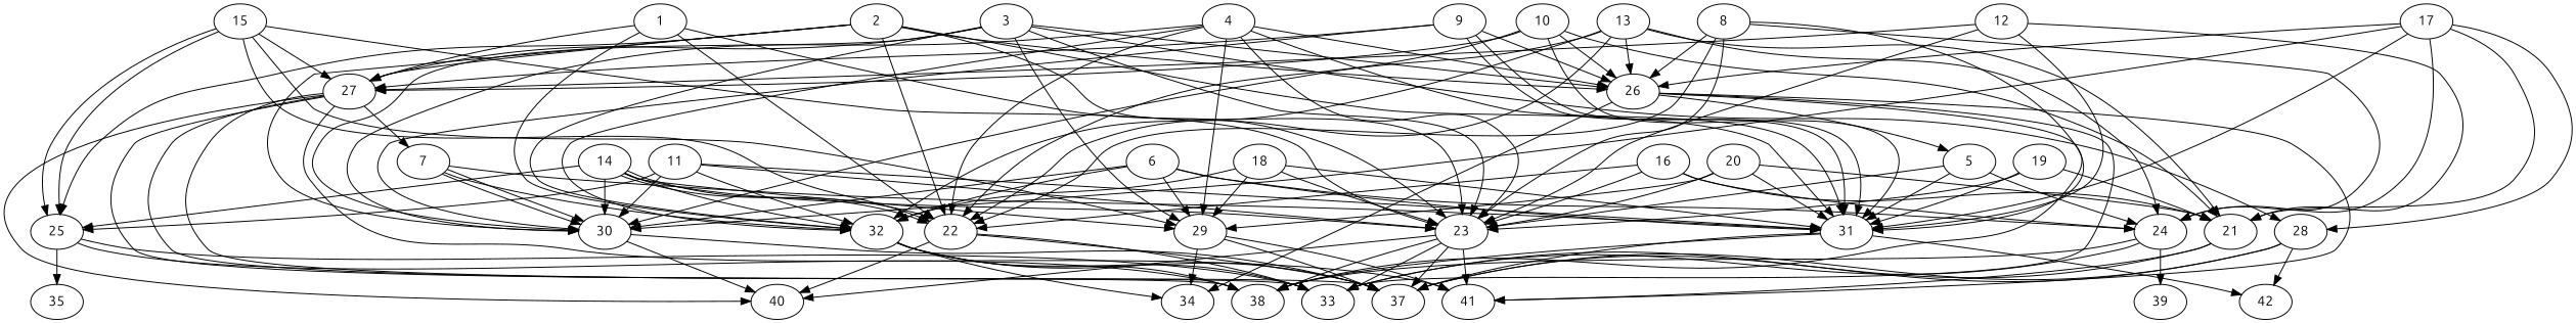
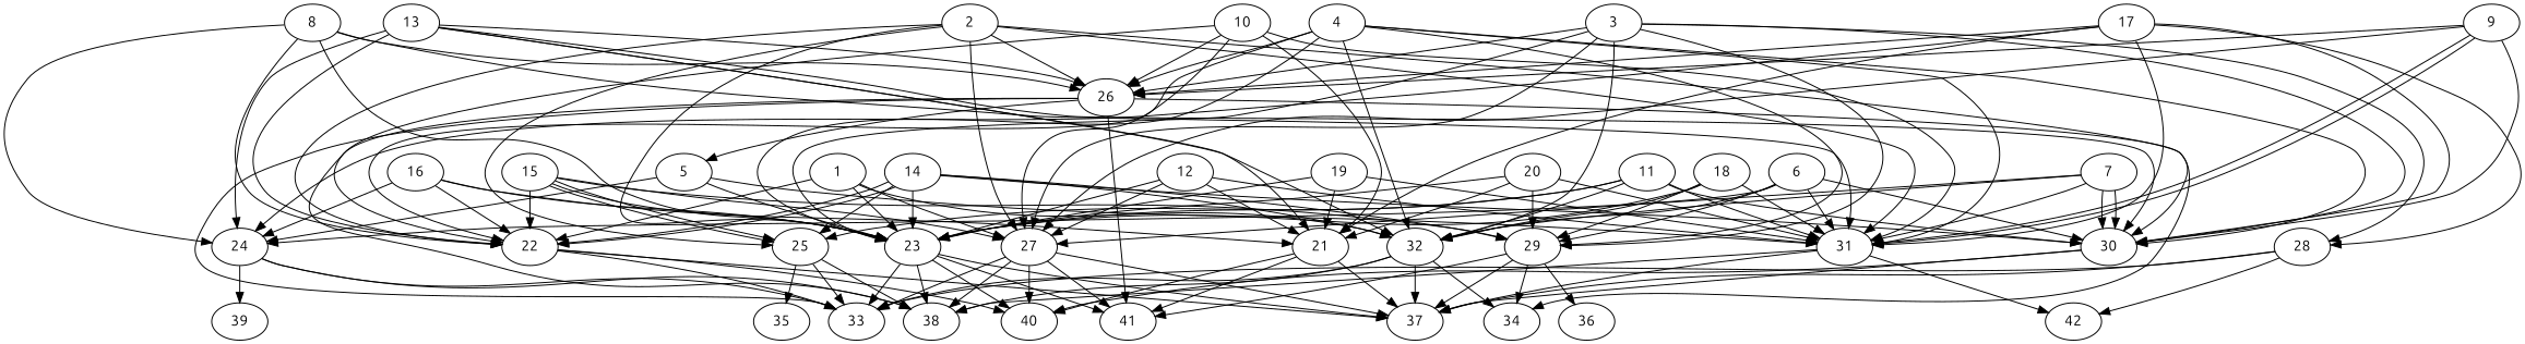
  digraph {
    fontname=Ubuntu
    node [alpha=0.08 fontname=Ubuntu]
    edge [fontname=Ubuntu]
    1 [alpha=0.01 expect_size=56147294779242096]
    22 [alpha=0.15 expect_size=197312558379003019264]
    23 [alpha=0.11 expect_size=208069719565641184]
    27 [expect_size=26561603455800856]
    32 [alpha=0.16 expect_size=39404184132657200]
    37 [alpha=0.09 expect_size=220240894106533952]
    40 [alpha=0.01 expect_size=3883380858871399]
    33 [alpha=0.20 expect_size=1403281167351808000000]
    41 [alpha=0.13 expect_size=263362344118997504]
    38 [alpha=0.20 expect_size=36982291004671608]
    34 [alpha=0.14 expect_size=514867931525390]
+   36 [alpha=0.05 expect_size=5306163785876146]
    2 [alpha=0.19 expect_size=1075478623420617326592]
    25 [alpha=0.13 expect_size=705807958135455232]
    26 [alpha=0.19 expect_size=72502965328184256]
    30 [alpha=0.05 expect_size=47233659182916552]
    31 [alpha=0.04 expect_size=32761676574947803136]
    35 [alpha=0.03 expect_size=1436127161795503]
    5 [alpha=0.16 expect_size=47534249761867120]
    42 [expect_size=8827291388131108]
    3 [alpha=0.20 expect_size=1004171166436747640832]
    28 [alpha=0.18 expect_size=17413993238267610]
    29 [expect_size=2532764829884110848]
    4 [alpha=0.15 expect_size=21554898407131484]
    24 [alpha=0.09 expect_size=7363023372532312]
    39 [alpha=0.18 expect_size=604728874823503]
    6 [alpha=0.10 expect_size=1638149903861872]
    7 [expect_size=7468185838157824000]
    8 [alpha=0.19 expect_size=9940376536477396]
    9 [alpha=0.17 expect_size=9252159110453919744]
    10 [alpha=0.16 expect_size=7301752890836647936]
    21 [alpha=0.04 expect_size=27005764906698628]
    11 [alpha=0.03 expect_size=108366750360012849152]
    12 [alpha=0.18 expect_size=5623566397670948864]
    13 [alpha=0.14 expect_size=18248845678668860]
    14 [alpha=0.09 expect_size=480927471841246080]
    15 [expect_size=2325452146686839]
    16 [alpha=0.07 expect_size=170433418074883584]
    17 [alpha=0.11 expect_size=8433877672215001]
    18 [alpha=0.01 expect_size=1033548867209003008000]
    19 [alpha=0.17 expect_size=615713915954293504]
    20 [alpha=0.07 expect_size=10085278680853244]
    1 -> 22
    1 -> 23
    1 -> 27
    1 -> 32
    22 -> 37
    22 -> 40
    22 -> 33
    23 -> 37
    23 -> 40
    23 -> 33
    23 -> 41
    23 -> 38
    27 -> 37
    27 -> 40
    27 -> 33
    27 -> 41
    27 -> 38
    32 -> 37
    32 -> 33
    32 -> 38
    32 -> 34
    2 -> 22
    2 -> 23
    2 -> 27
    2 -> 25
    2 -> 26
    2 -> 30
    2 -> 31
    25 -> 33
    25 -> 38
    25 -> 35
    26 -> 33
    26 -> 41
    26 -> 38
    26 -> 34
    26 -> 5
    30 -> 37
    30 -> 40
    31 -> 37
    31 -> 38
    31 -> 42
    5 -> 23
    5 -> 31
    5 -> 24
    3 -> 23
    3 -> 27
    3 -> 32
    3 -> 26
    3 -> 30
    3 -> 28
    3 -> 29
    28 -> 37
    28 -> 33
    28 -> 42
    29 -> 37
    29 -> 41
    29 -> 34
+   29 -> 36
    4 -> 22
    4 -> 23
    4 -> 32
    4 -> 26
    4 -> 30
    4 -> 31
    4 -> 29
    24 -> 33
    24 -> 38
    24 -> 39
    6 -> 32
    6 -> 30
    6 -> 31
    6 -> 29
    6 -> 24
-   27 -> 7
+   7 -> 27
    7 -> 32
    7 -> 30
    7 -> 30
    7 -> 31
    8 -> 22
    8 -> 23
    8 -> 26
    8 -> 31
    8 -> 24
    9 -> 27
    9 -> 26
    9 -> 30
    9 -> 31
    9 -> 31
    10 -> 22
    10 -> 27
    10 -> 26
    10 -> 31
    10 -> 21
    21 -> 37
+   21 -> 40
    21 -> 41
    11 -> 23
    11 -> 32
    11 -> 25
    11 -> 30
    11 -> 31
    12 -> 23
    12 -> 27
    12 -> 31
    12 -> 21
    13 -> 22
    13 -> 32
    13 -> 26
    13 -> 30
    13 -> 24
    13 -> 21
    14 -> 22
    14 -> 22
    14 -> 23
    14 -> 32
    14 -> 25
    14 -> 30
    14 -> 29
    15 -> 22
    15 -> 23
    15 -> 27
    15 -> 25
    15 -> 25
    15 -> 29
    16 -> 22
    16 -> 23
    16 -> 24
    16 -> 21
    17 -> 26
    17 -> 30
    17 -> 31
    17 -> 28
    17 -> 24
    17 -> 21
    18 -> 23
    18 -> 32
    18 -> 31
    18 -> 29
    19 -> 23
    19 -> 31
    19 -> 21
    20 -> 23
    20 -> 31
    20 -> 29
    20 -> 21
  }
